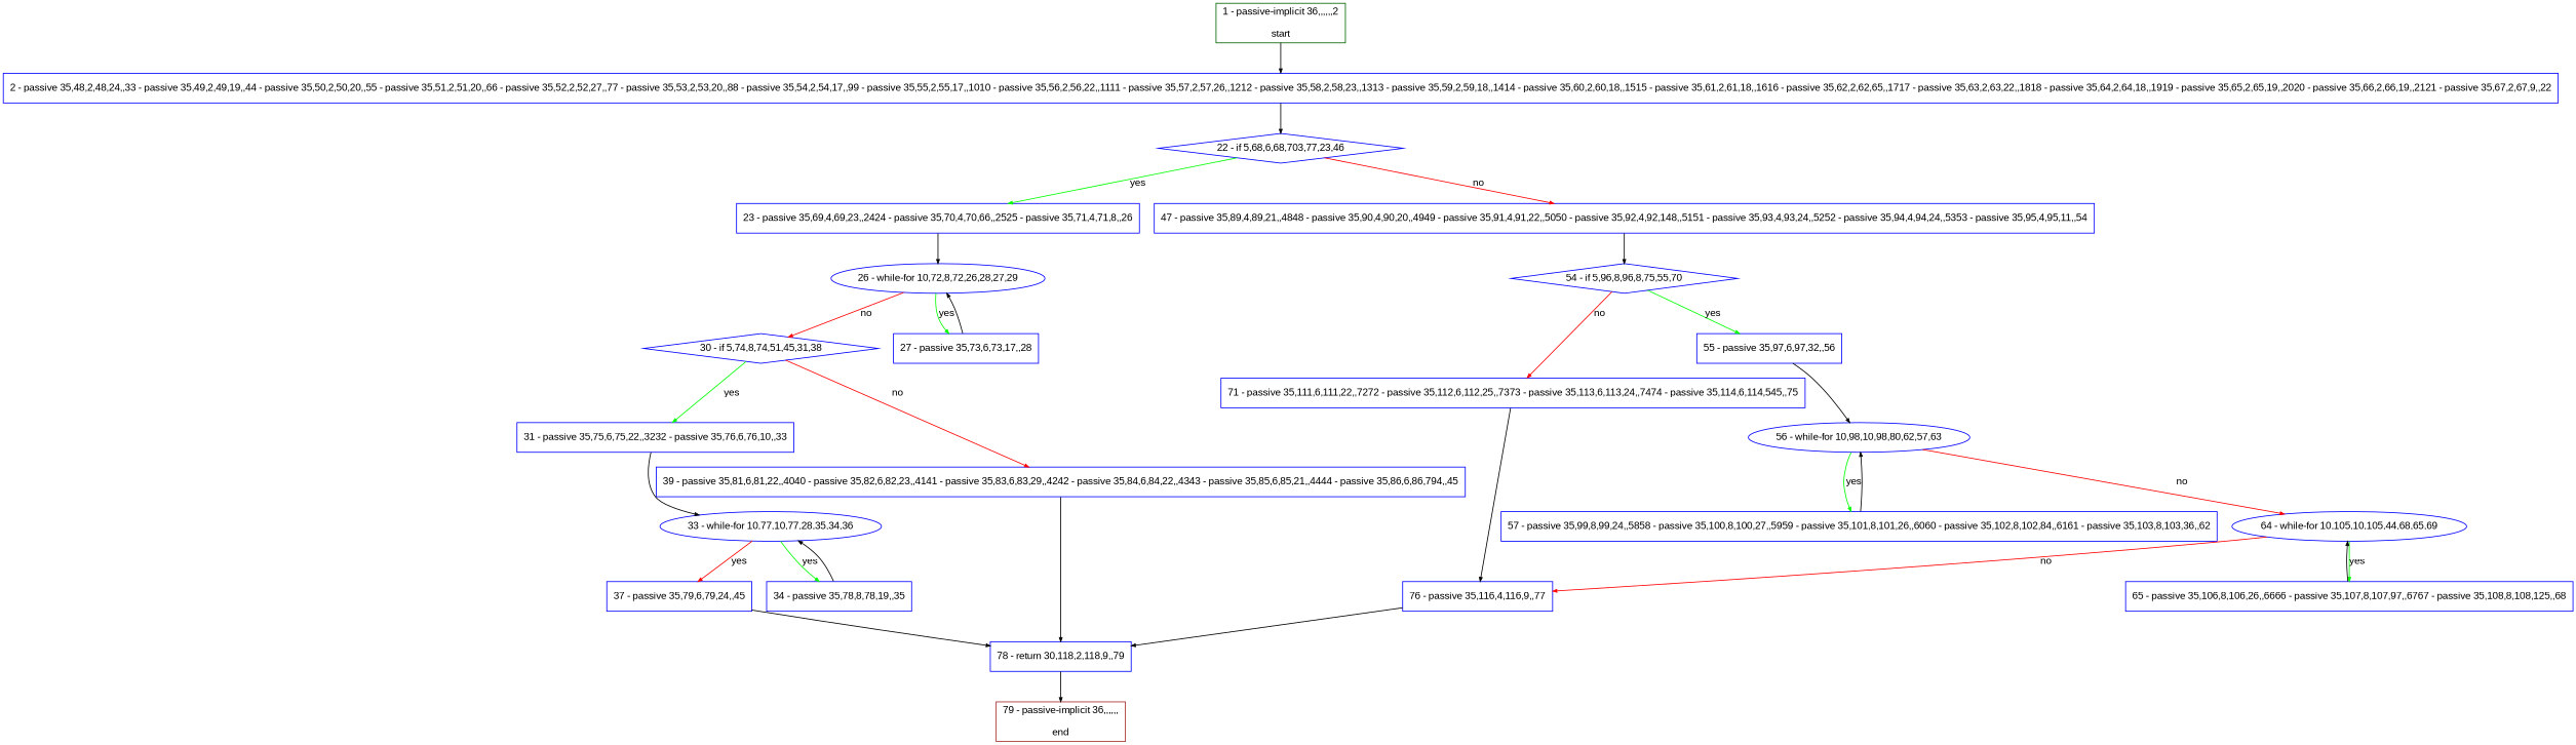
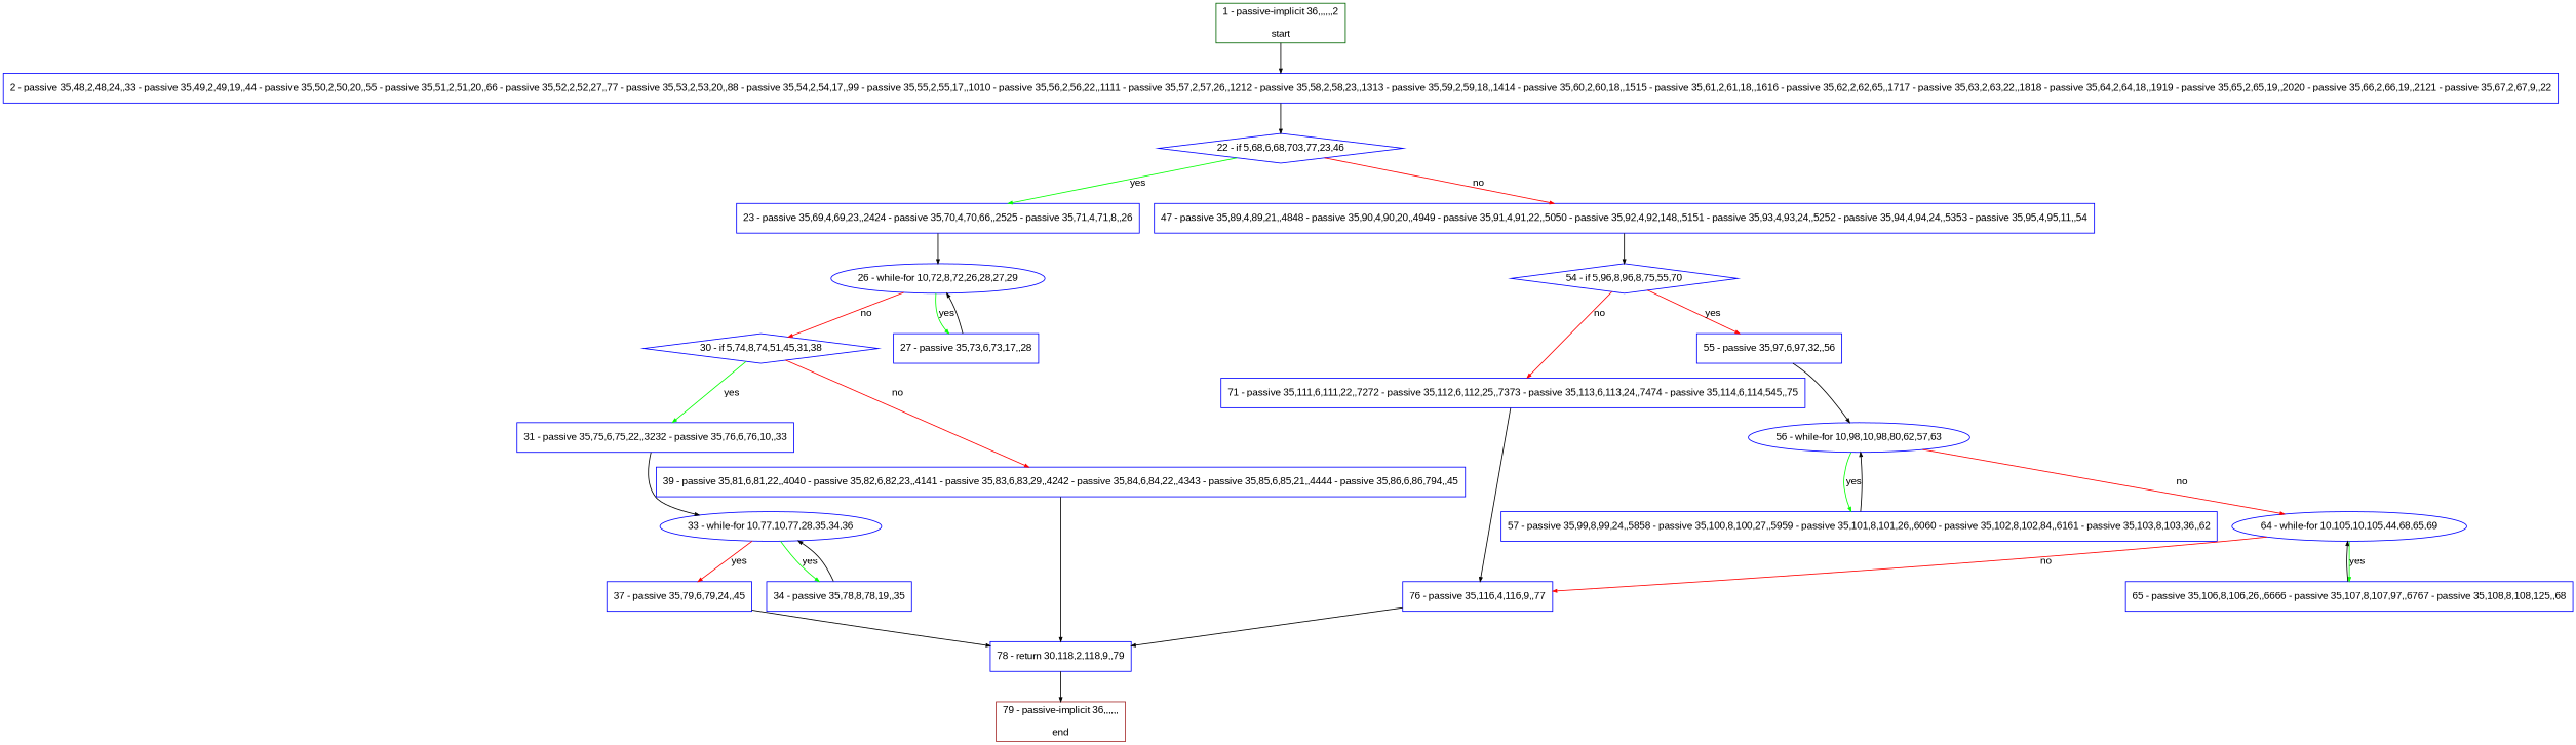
  digraph {
    bgcolor=white
    compound=true
    fillcolor="#FFFFCC"
    fontname=Arial
    fontsize=12
    pack=true
    packmode=clust
    style="rounded,filled"
    node [color="#0000ff" compound=true fillcolor="#ffffff" fixedsize=false fontname=Arial fontsize=12 node_initialized=no shape=box style=filled]
    edge [arrowhead=normal arrowsize=0.5 arrowtail=none color="#000000" compound=true dir=forward fontcolor=black fontname=Arial fontsize=12]
    n1 [label="2 - passive 35,48,2,48,24,,33 - passive 35,49,2,49,19,,44 - passive 35,50,2,50,20,,55 - passive 35,51,2,51,20,,66 - passive 35,52,2,52,27,,77 - passive 35,53,2,53,20,,88 - passive 35,54,2,54,17,,99 - passive 35,55,2,55,17,,1010 - passive 35,56,2,56,22,,1111 - passive 35,57,2,57,26,,1212 - passive 35,58,2,58,23,,1313 - passive 35,59,2,59,18,,1414 - passive 35,60,2,60,18,,1515 - passive 35,61,2,61,18,,1616 - passive 35,62,2,62,65,,1717 - passive 35,63,2,63,22,,1818 - passive 35,64,2,64,18,,1919 - passive 35,65,2,65,19,,2020 - passive 35,66,2,66,19,,2121 - passive 35,67,2,67,9,,22"]
    n2 [label="22 - if 5,68,6,68,703,77,23,46" shape=diamond]
    n3 [label="23 - passive 35,69,4,69,23,,2424 - passive 35,70,4,70,66,,2525 - passive 35,71,4,71,8,,26"]
    n4 [label="47 - passive 35,89,4,89,21,,4848 - passive 35,90,4,90,20,,4949 - passive 35,91,4,91,22,,5050 - passive 35,92,4,92,148,,5151 - passive 35,93,4,93,24,,5252 - passive 35,94,4,94,24,,5353 - passive 35,95,4,95,11,,54"]
    n5 [color="#006400" label="1 - passive-implicit 36,,,,,,2\n\nstart"]
    n6 [label="26 - while-for 10,72,8,72,26,28,27,29" shape=oval]
    n7 [label="54 - if 5,96,8,96,8,75,55,70" shape=diamond]
    n8 [label="27 - passive 35,73,6,73,17,,28"]
    n9 [label="30 - if 5,74,8,74,51,45,31,38" shape=diamond]
    n10 [label="55 - passive 35,97,6,97,32,,56"]
    n11 [label="71 - passive 35,111,6,111,22,,7272 - passive 35,112,6,112,25,,7373 - passive 35,113,6,113,24,,7474 - passive 35,114,6,114,545,,75"]
    n12 [label="31 - passive 35,75,6,75,22,,3232 - passive 35,76,6,76,10,,33"]
    n13 [label="39 - passive 35,81,6,81,22,,4040 - passive 35,82,6,82,23,,4141 - passive 35,83,6,83,29,,4242 - passive 35,84,6,84,22,,4343 - passive 35,85,6,85,21,,4444 - passive 35,86,6,86,794,,45"]
    n14 [label="33 - while-for 10,77,10,77,28,35,34,36" shape=oval]
    n15 [label="78 - return 30,118,2,118,9,,79"]
    n16 [label="34 - passive 35,78,8,78,19,,35"]
    n17 [label="37 - passive 35,79,6,79,24,,45"]
    n18 [color="#a52a2a" label="79 - passive-implicit 36,,,,,,\n\nend"]
    n19 [label="56 - while-for 10,98,10,98,80,62,57,63" shape=oval]
    n20 [label="76 - passive 35,116,4,116,9,,77"]
    n21 [label="57 - passive 35,99,8,99,24,,5858 - passive 35,100,8,100,27,,5959 - passive 35,101,8,101,26,,6060 - passive 35,102,8,102,84,,6161 - passive 35,103,8,103,36,,62"]
    n22 [label="64 - while-for 10,105,10,105,44,68,65,69" shape=oval]
    n23 [label="65 - passive 35,106,8,106,26,,6666 - passive 35,107,8,107,97,,6767 - passive 35,108,8,108,125,,68"]
    n1 -> n2
    n2 -> n3 [color="#00ff00" label=yes]
    n2 -> n4 [color="#ff0000" label=no]
    n3 -> n6
    n4 -> n7
    n5 -> n1
    n6 -> n8 [color="#00ff00" label=yes]
    n6 -> n9 [color="#ff0000" label=no]
-   n7 -> n10 [color="#00ff00" label=yes]
+   n7 -> n10 [color="#ff0000" label=yes]
    n7 -> n11 [color="#ff0000" label=no]
    n8 -> n6
    n9 -> n12 [color="#00ff00" label=yes]
    n9 -> n13 [color="#ff0000" label=no]
    n10 -> n19
    n11 -> n20
    n12 -> n14
    n13 -> n15
    n14 -> n16 [color="#00ff00" label=yes]
    n14 -> n17 [color="#ff0000" label=yes]
    n15 -> n18
    n16 -> n14
    n17 -> n15
    n19 -> n21 [color="#00ff00" label=yes]
    n19 -> n22 [color="#ff0000" label=no]
    n20 -> n15
    n21 -> n19
    n22 -> n20 [color="#ff0000" label=no]
    n22 -> n23 [color="#00ff00" label=yes]
    n23 -> n22
  }
